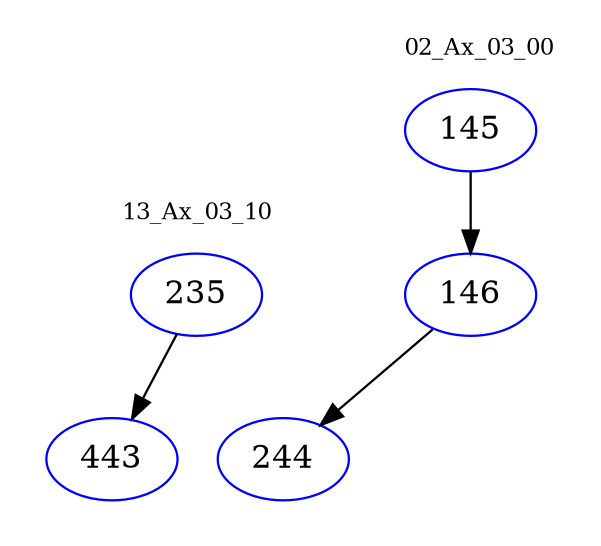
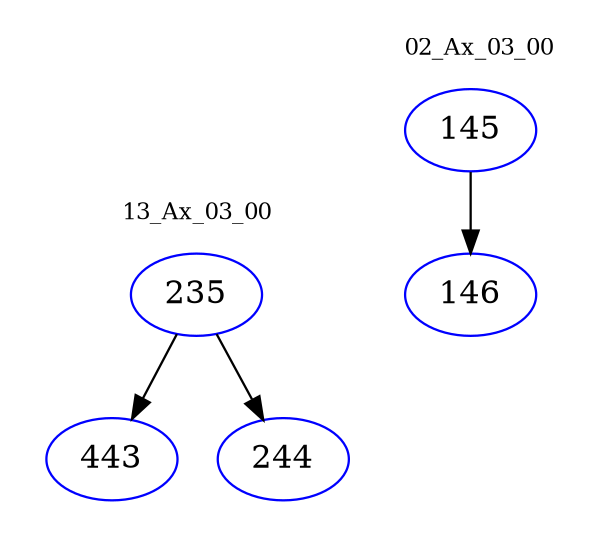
  digraph {
    node [color=blue]
    edge [color=black]
    n1 [label=235]
    n2 [label=443]
    n3 [label=244]
    n4 [label=145]
    n5 [label=146]
    subgraph cluster_1 {
      color=white
      fontsize=10
-     label="13_Ax_03_10"
+     label="13_Ax_03_00"
      n1
      n2
      n3
    }
    subgraph cluster_2 {
      color=white
      fontsize=10
      label="02_Ax_03_00"
      n4
      n5
    }
    n1 -> n2
-   n5 -> n3
+   n1 -> n3
    n4 -> n5
  }
